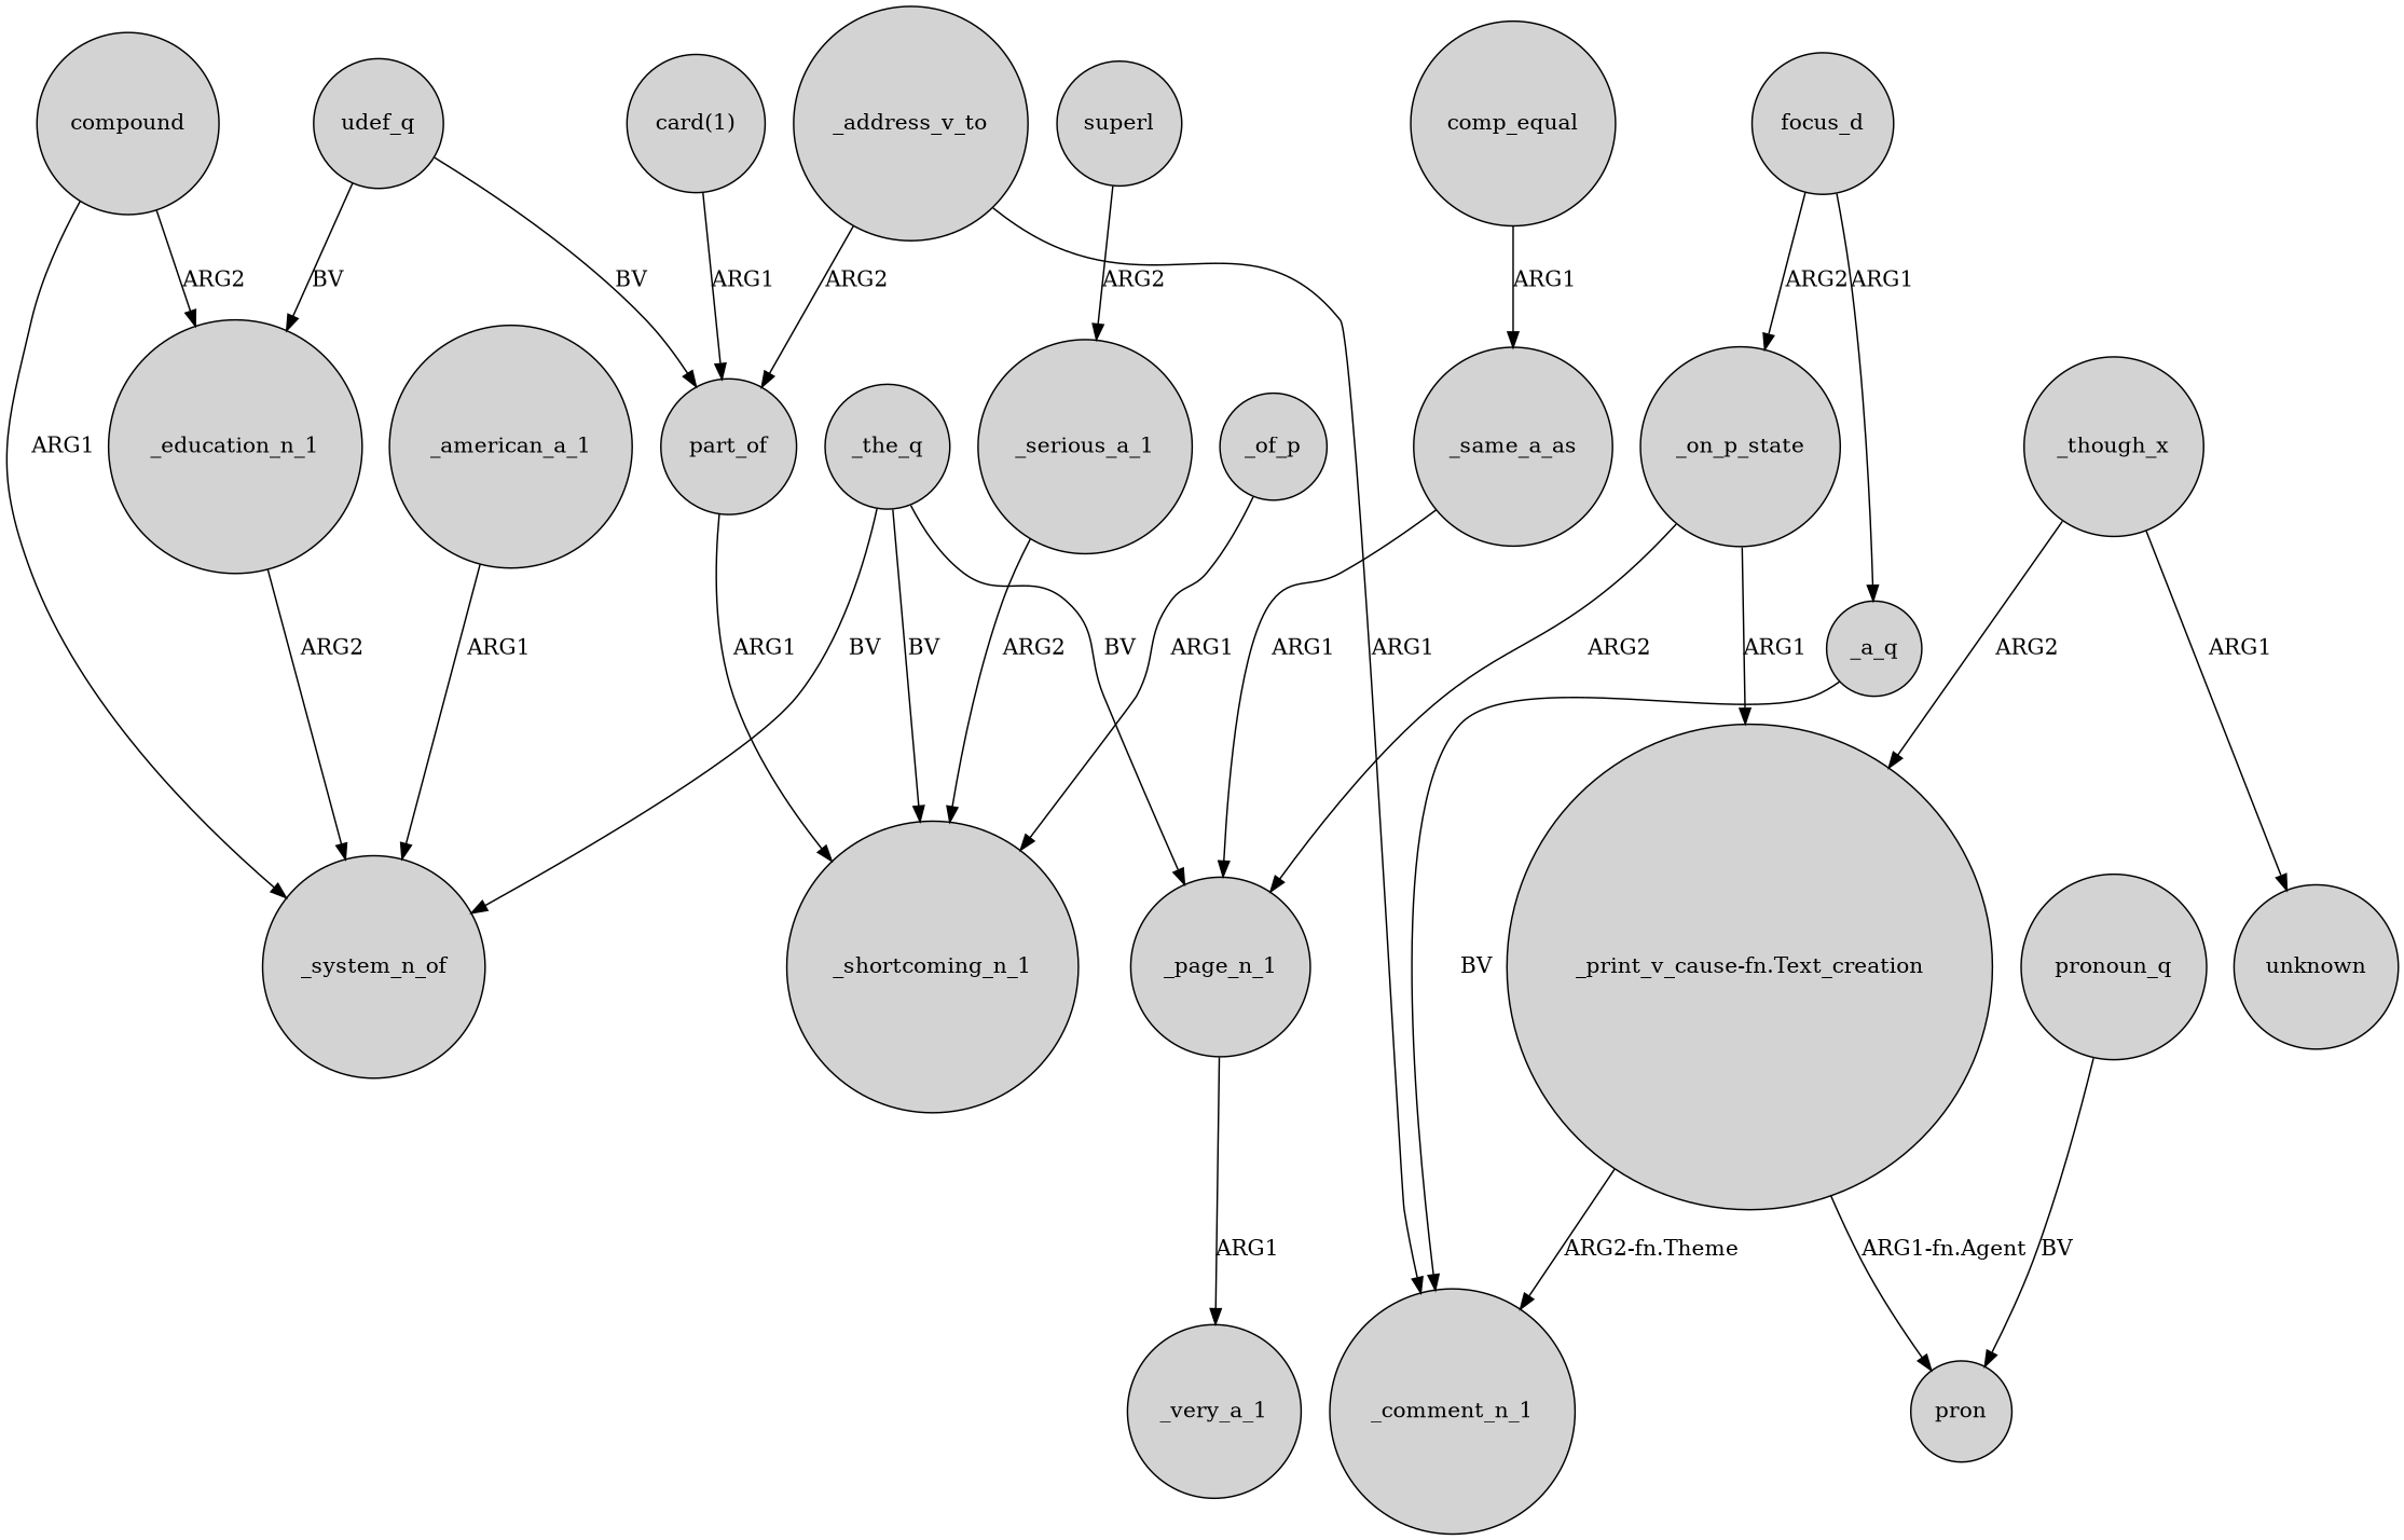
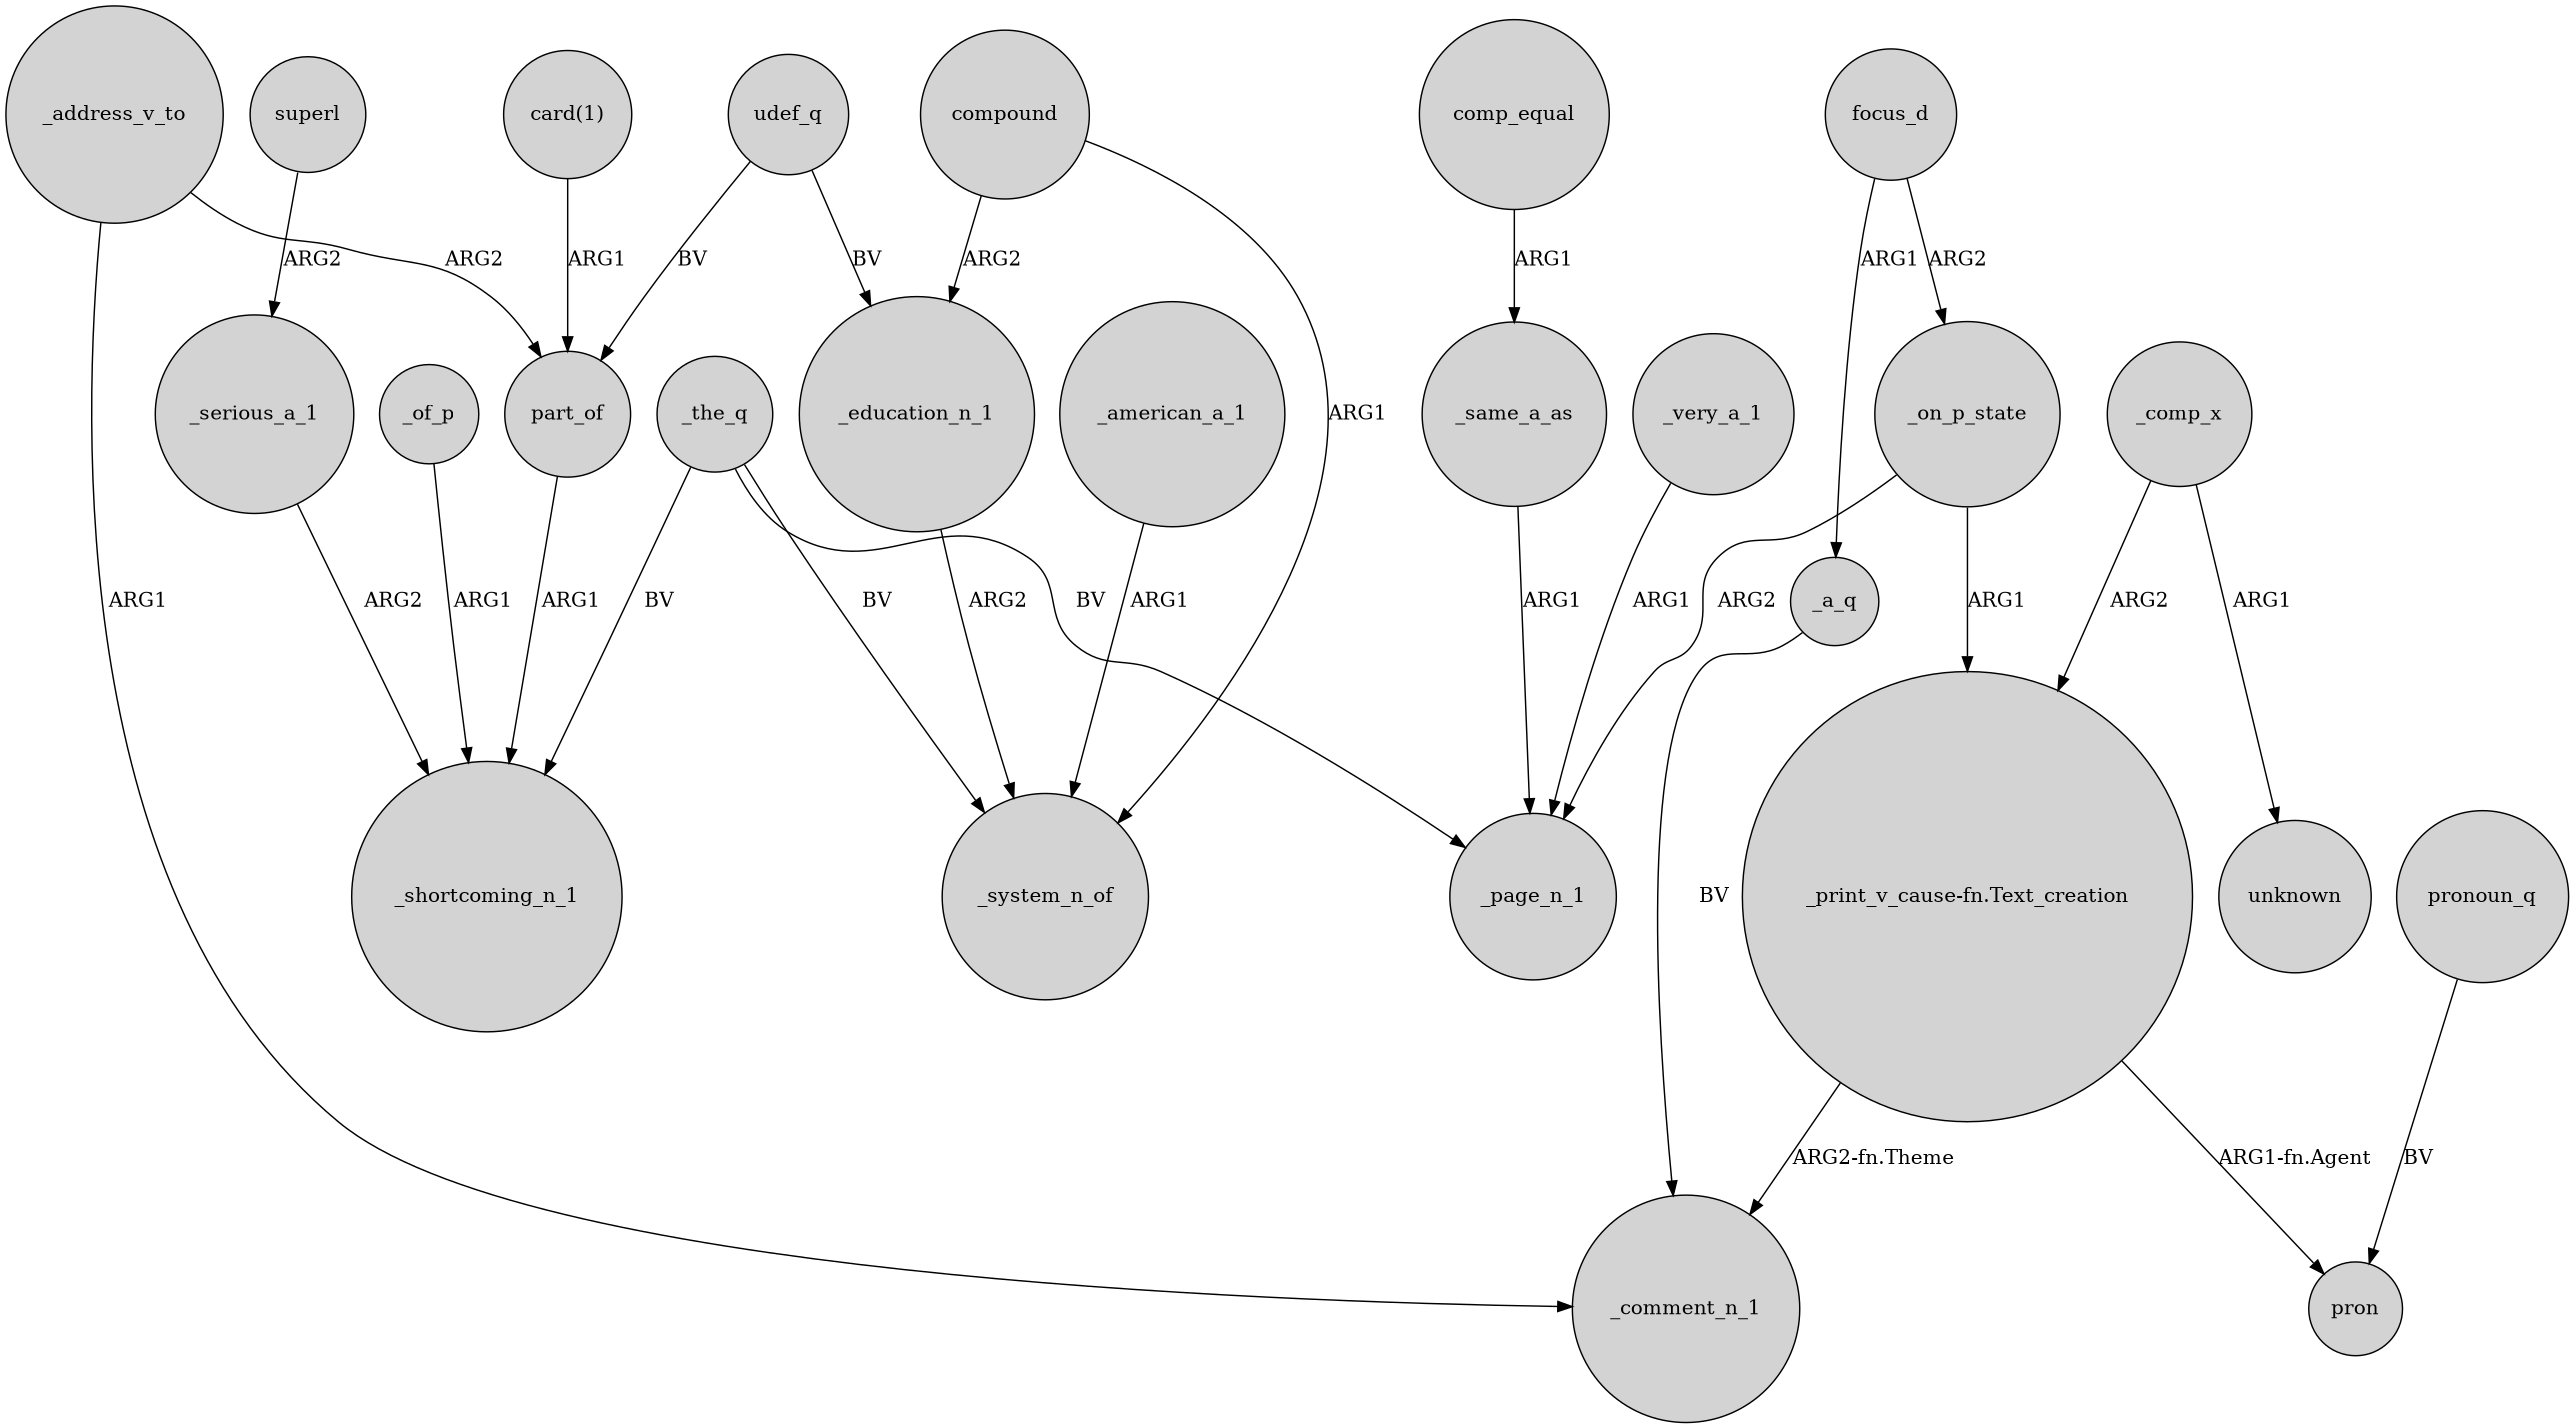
  digraph {
    node [shape=circle style=filled]
    udef_q
    part_of
    _education_n_1
    _shortcoming_n_1
    _system_n_of
    _on_p_state
    _page_n_1
    "_print_v_cause-fn.Text_creation"
    _comment_n_1
    pron
    _a_q
    focus_d
    compound
    _address_v_to
-   _though_x
+   _though_x [label=_comp_x]
    unknown
    _very_a_1
    _of_p
    _the_q
    _american_a_1
    pronoun_q
    superl
    _serious_a_1
    _same_a_as
    comp_equal
    "card(1)"
    udef_q -> part_of [label=BV]
    udef_q -> _education_n_1 [label=BV]
    part_of -> _shortcoming_n_1 [label=ARG1]
    _education_n_1 -> _system_n_of [label=ARG2]
    _on_p_state -> _page_n_1 [label=ARG2]
    _on_p_state -> "_print_v_cause-fn.Text_creation" [label=ARG1]
    "_print_v_cause-fn.Text_creation" -> _comment_n_1 [label="ARG2-fn.Theme"]
    "_print_v_cause-fn.Text_creation" -> pron [label="ARG1-fn.Agent"]
    _a_q -> _comment_n_1 [label=BV]
    focus_d -> _on_p_state [label=ARG2]
    focus_d -> _a_q [label=ARG1]
    compound -> _education_n_1 [label=ARG2]
    compound -> _system_n_of [label=ARG1]
    _address_v_to -> part_of [label=ARG2]
    _address_v_to -> _comment_n_1 [label=ARG1]
    _though_x -> "_print_v_cause-fn.Text_creation" [label=ARG2]
    _though_x -> unknown [label=ARG1]
-   _page_n_1 -> _very_a_1 [label=ARG1]
+   _very_a_1 -> _page_n_1 [label=ARG1]
    _of_p -> _shortcoming_n_1 [label=ARG1]
    _the_q -> _shortcoming_n_1 [label=BV]
    _the_q -> _system_n_of [label=BV]
    _the_q -> _page_n_1 [label=BV]
    _american_a_1 -> _system_n_of [label=ARG1]
    pronoun_q -> pron [label=BV]
    superl -> _serious_a_1 [label=ARG2]
    _serious_a_1 -> _shortcoming_n_1 [label=ARG2]
    _same_a_as -> _page_n_1 [label=ARG1]
    comp_equal -> _same_a_as [label=ARG1]
    "card(1)" -> part_of [label=ARG1]
  }
